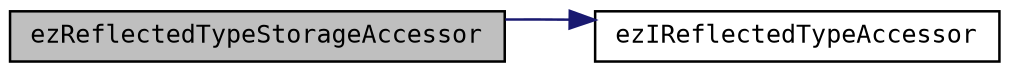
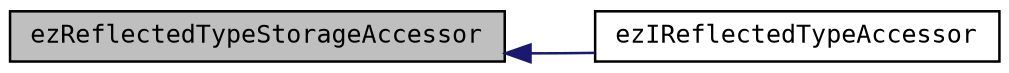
  digraph {
    rankdir=LR
    fontname="DejaVu Sans Mono"
    node [color=black fontname="DejaVu Sans Mono" fontsize=10 shape=record style=filled]
    n1 [fillcolor=grey75 fontcolor=black height=0.2 label=ezReflectedTypeStorageAccessor width=0.4]
    n2 [fillcolor=white height=0.2 label=ezIReflectedTypeAccessor width=0.4]
-   n2 -> n1 [color=midnightblue dir=back fontname="DejaVu Sans Mono" fontsize=10 labelfontname=Helvetica labelfontsize=10 style=solid]
+   n1 -> n2 [color=midnightblue dir=back fontname="DejaVu Sans Mono" fontsize=10 labelfontname=Helvetica labelfontsize=10 style=solid]
  }
